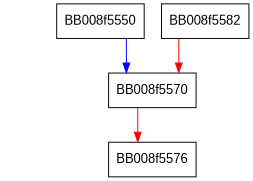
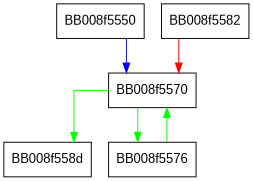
  digraph {
    fontname="Liberation Sans"
    splines=ortho
    node [fontname="Liberation Sans" shape=box]
    edge [color=green fontname="Liberation Sans"]
    BB008f5550
    BB008f5570
+   BB008f558d
    BB008f5576
    BB008f5582
    BB008f5550 -> BB008f5570 [color=blue]
-   BB008f5570 -> BB008f5576 [color=red]
+   BB008f5570 -> BB008f558d
+   BB008f5570 -> BB008f5576
+   BB008f5576 -> BB008f5570
    BB008f5582 -> BB008f5570 [color=red]
  }
